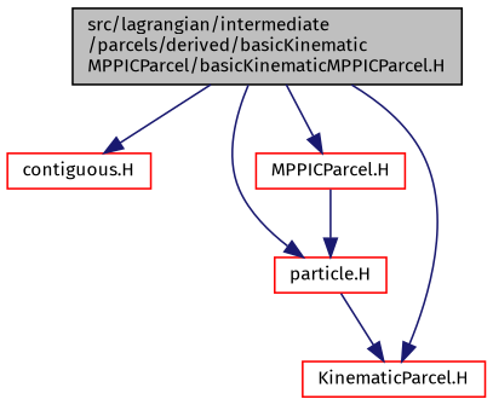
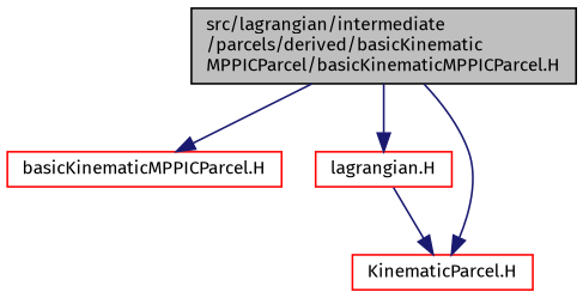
  digraph {
    fontname="Fira Sans"
    node [color=red fontname="Fira Sans" fontsize=10 shape=record]
    edge [color=midnightblue fontname="Fira Sans" fontsize=10 labelfontname=Helvetica labelfontsize=10 style=solid]
    n1 [color=black fillcolor=grey75 fontcolor=black height=0.2 label="src/lagrangian/intermediate\l/parcels/derived/basicKinematic\lMPPICParcel/basicKinematicMPPICParcel.H" style=filled width=0.4]
-   n2 [height=0.2 label="contiguous.H" width=0.4]
-   n3 [height=0.2 label="particle.H" width=0.4]
+   n2 [height=0.2 label="basicKinematicMPPICParcel.H" width=0.4]
+   n3 [height=0.2 label="lagrangian.H" width=0.4]
    n4 [height=0.2 label="KinematicParcel.H" width=0.4]
-   n5 [height=0.2 label="MPPICParcel.H" width=0.4]
    n1 -> n2
    n1 -> n3
    n1 -> n4
-   n1 -> n5
    n3 -> n4
-   n5 -> n3
  }
